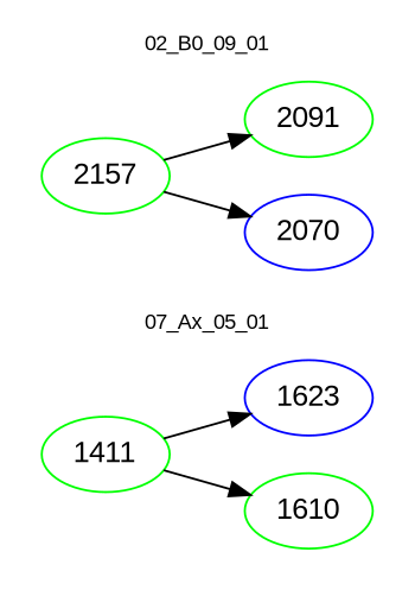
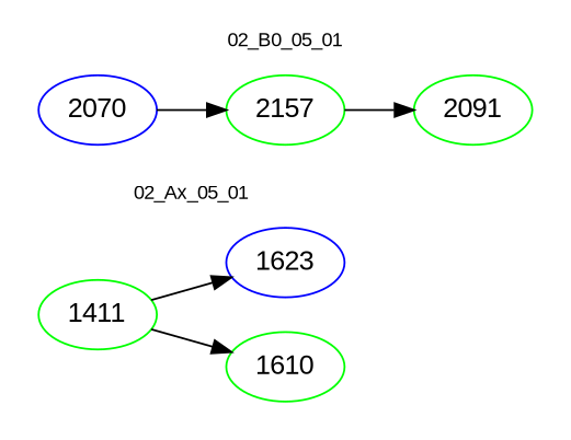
  digraph {
    fontname="Liberation Sans"
    rankdir=LR
    node [color=green fontname="Liberation Sans"]
    edge [color=black fontname="Liberation Sans"]
    n1 [label=1411]
    n2 [label=1610]
    n3 [color=blue label=1623]
    n4 [label=2157]
    n5 [color=blue label=2070]
    n6 [label=2091]
    subgraph cluster_1 {
      color=white
      fontsize=10
-     label="07_Ax_05_01"
+     label="02_Ax_05_01"
      n1
      n2
      n3
    }
    subgraph cluster_2 {
      color=white
      fontsize=10
-     label="02_B0_09_01"
+     label="02_B0_05_01"
      n4
      n5
      n6
    }
    n1 -> n2
    n1 -> n3
-   n4 -> n5
+   n5 -> n4
    n4 -> n6
  }
